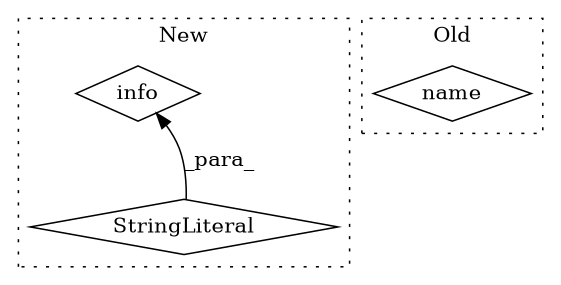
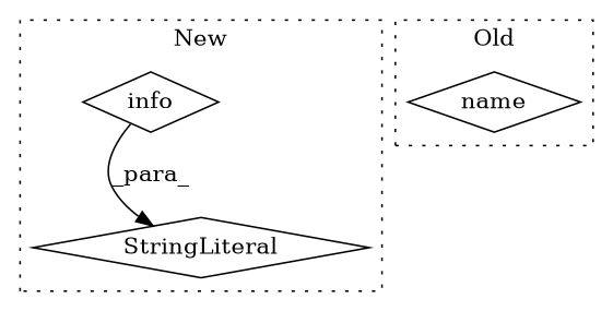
  digraph {
    node [a=32 l="5,1" shape=diamond]
    n1 [label=info s="51843,51930"]
    n2 [a=45 l=62 label=StringLiteral s=51848]
    n3 [label=name s="47321,47335"]
    subgraph cluster_1 {
      label=New
      style=dotted
      n1
      n2
    }
    subgraph cluster_2 {
      label=Old
      style=dotted
      n3
    }
-   n2 -> n1 [label=_para_ arrowhead=normal]
+   n1 -> n2 [label=_para_ arrowhead=normal]
  }
